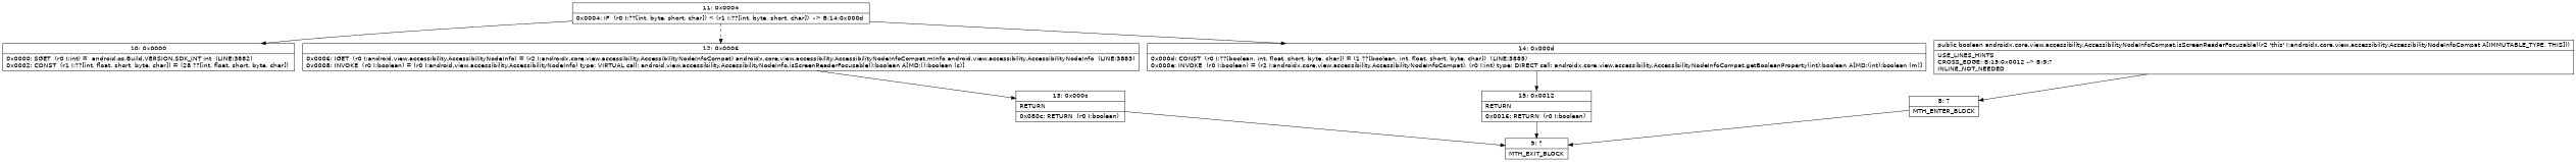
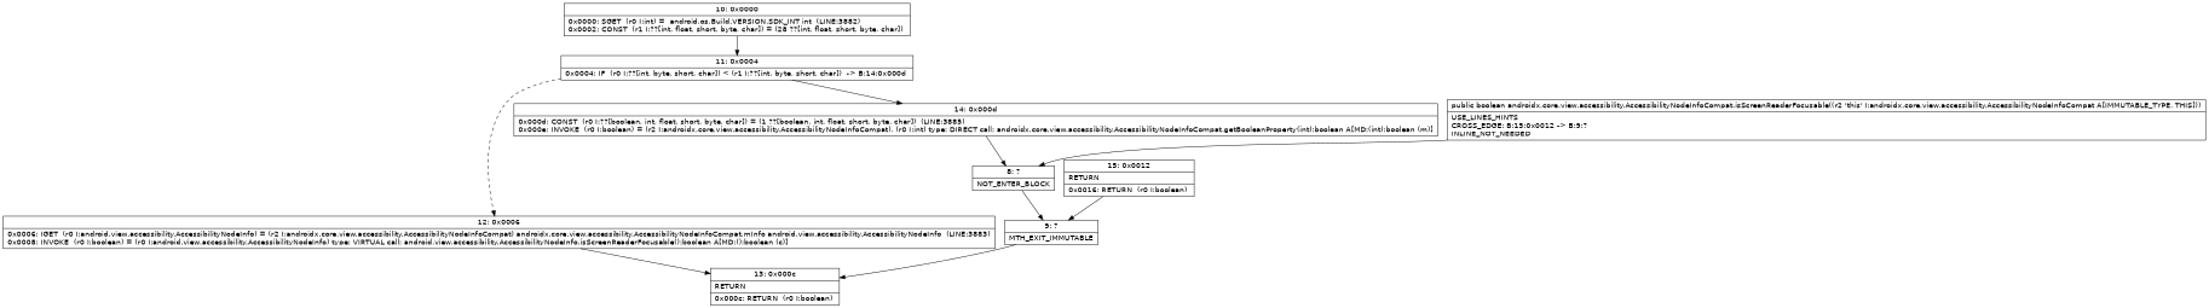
  digraph {
    fontname="DejaVu Sans"
    node [fontname="DejaVu Sans" shape=record]
    edge [fontname="DejaVu Sans"]
-   n1 [label="{8\:\ ?|MTH_ENTER_BLOCK\l}"]
-   n2 [label="{9\:\ ?|MTH_EXIT_BLOCK\l}"]
+   n1 [label="{8\:\ ?|NOT_ENTER_BLOCK\l}"]
+   n2 [label="{9\:\ ?|MTH_EXIT_IMMUTABLE\l}"]
    n3 [label="{10\:\ 0x0000|0x0000: SGET  (r0 I:int) =  android.os.Build.VERSION.SDK_INT int  (LINE:3882)\l0x0002: CONST  (r1 I:??[int, float, short, byte, char]) = (28 ??[int, float, short, byte, char]) \l}"]
    n4 [label="{11\:\ 0x0004|0x0004: IF  (r0 I:??[int, byte, short, char]) \< (r1 I:??[int, byte, short, char])  \-\> B:14:0x000d \l}"]
    n5 [label="{12\:\ 0x0006|0x0006: IGET  (r0 I:android.view.accessibility.AccessibilityNodeInfo) = (r2 I:androidx.core.view.accessibility.AccessibilityNodeInfoCompat) androidx.core.view.accessibility.AccessibilityNodeInfoCompat.mInfo android.view.accessibility.AccessibilityNodeInfo  (LINE:3883)\l0x0008: INVOKE  (r0 I:boolean) = (r0 I:android.view.accessibility.AccessibilityNodeInfo) type: VIRTUAL call: android.view.accessibility.AccessibilityNodeInfo.isScreenReaderFocusable():boolean A[MD:():boolean (c)]\l}"]
    n6 [label="{14\:\ 0x000d|0x000d: CONST  (r0 I:??[boolean, int, float, short, byte, char]) = (1 ??[boolean, int, float, short, byte, char])  (LINE:3885)\l0x000e: INVOKE  (r0 I:boolean) = (r2 I:androidx.core.view.accessibility.AccessibilityNodeInfoCompat), (r0 I:int) type: DIRECT call: androidx.core.view.accessibility.AccessibilityNodeInfoCompat.getBooleanProperty(int):boolean A[MD:(int):boolean (m)]\l}"]
-   n7 [label="{13\:\ 0x000c|RETURN\l|0x080c: RETURN  (r0 I:boolean) \l}"]
+   n7 [label="{13\:\ 0x000c|RETURN\l|0x000c: RETURN  (r0 I:boolean) \l}"]
    n8 [label="{15\:\ 0x0012|RETURN\l|0x0016: RETURN  (r0 I:boolean) \l}"]
    n9 [label="{public boolean androidx.core.view.accessibility.AccessibilityNodeInfoCompat.isScreenReaderFocusable((r2 'this' I:androidx.core.view.accessibility.AccessibilityNodeInfoCompat A[IMMUTABLE_TYPE, THIS]))  | USE_LINES_HINTS\lCROSS_EDGE: B:15:0x0012 \-\> B:9:?\lINLINE_NOT_NEEDED\l}"]
    n1 -> n2
-   n4 -> n3
+   n3 -> n4
    n4 -> n5 [style=dashed]
    n4 -> n6
    n5 -> n7
-   n6 -> n8
-   n7 -> n2
+   n6 -> n1
+   n2 -> n7
    n8 -> n2
    n9 -> n1
  }
